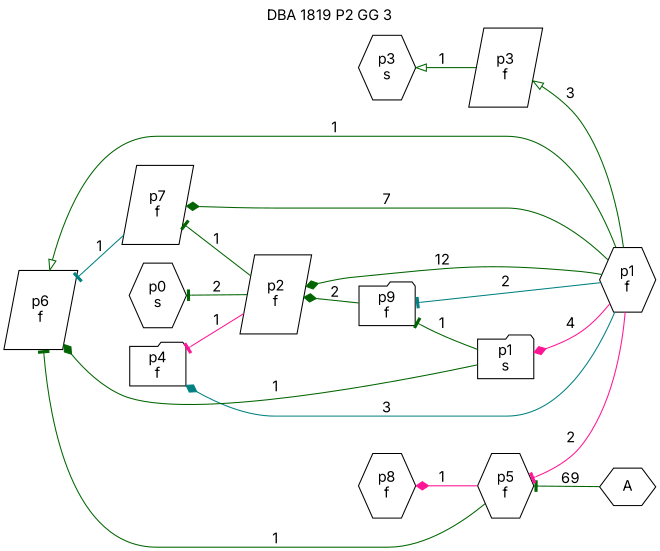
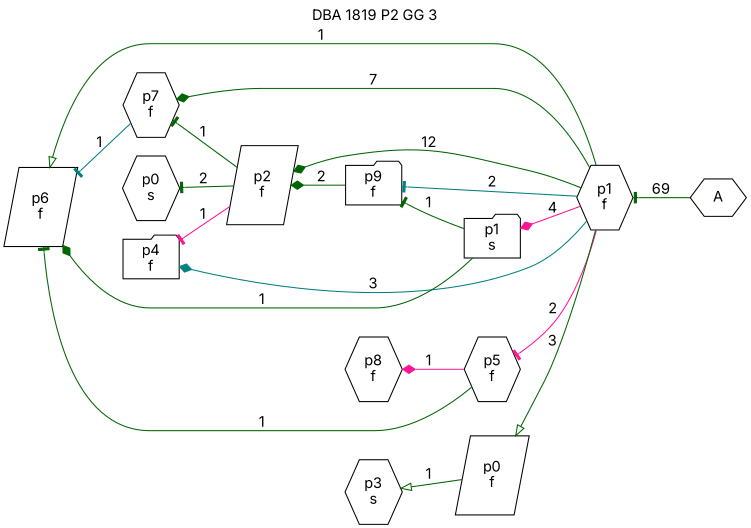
  digraph {
    fontname=Inter
    label=" DBA 1819 P2 GG 3 "
    labelloc=tl
    rankdir=RL
    node [fontname=Inter shape=hexagon]
    edge [arrowhead=tee color=darkgreen fontname=Inter]
    n1 [label=A]
    n2 [label="p1\nf"]
    n3 [label="p2\nf" shape=parallelogram]
-   n4 [label="p7\nf" shape=parallelogram]
+   n4 [label="p7\nf"]
    n5 [label="p5\nf"]
    n6 [label="p6\nf" shape=parallelogram]
    n7 [label="p9\nf" shape=folder]
-   n8 [label="p3\nf" shape=parallelogram]
+   n8 [label="p0\nf" shape=parallelogram]
    n9 [label="p4\nf" shape=folder]
    n10 [label="p1\ns" shape=folder]
    n11 [label="p0\ns"]
    n12 [label="p8\nf"]
    n13 [label="p3\ns"]
-   n1 -> n5 [label=69]
+   n1 -> n2 [label=69]
    n2 -> n3 [arrowhead=diamond label=12]
    n2 -> n4 [arrowhead=diamond label=7]
    n2 -> n5 [color=deeppink label=2]
    n2 -> n6 [arrowhead=onormal label=1]
    n2 -> n7 [color=teal label=2]
    n2 -> n8 [arrowhead=onormal label=3]
    n2 -> n9 [arrowhead=diamond color=teal label=3]
    n2 -> n10 [arrowhead=diamond color=deeppink label=4]
    n3 -> n4 [label=1]
    n3 -> n9 [color=deeppink label=1]
    n3 -> n11 [label=2]
    n4 -> n6 [color=teal label=1]
    n5 -> n6 [label=1]
    n5 -> n12 [arrowhead=diamond color=deeppink label=1]
    n7 -> n3 [arrowhead=diamond label=2]
    n8 -> n13 [arrowhead=onormal label=1]
    n10 -> n6 [arrowhead=diamond label=1]
    n10 -> n7 [label=1]
  }
